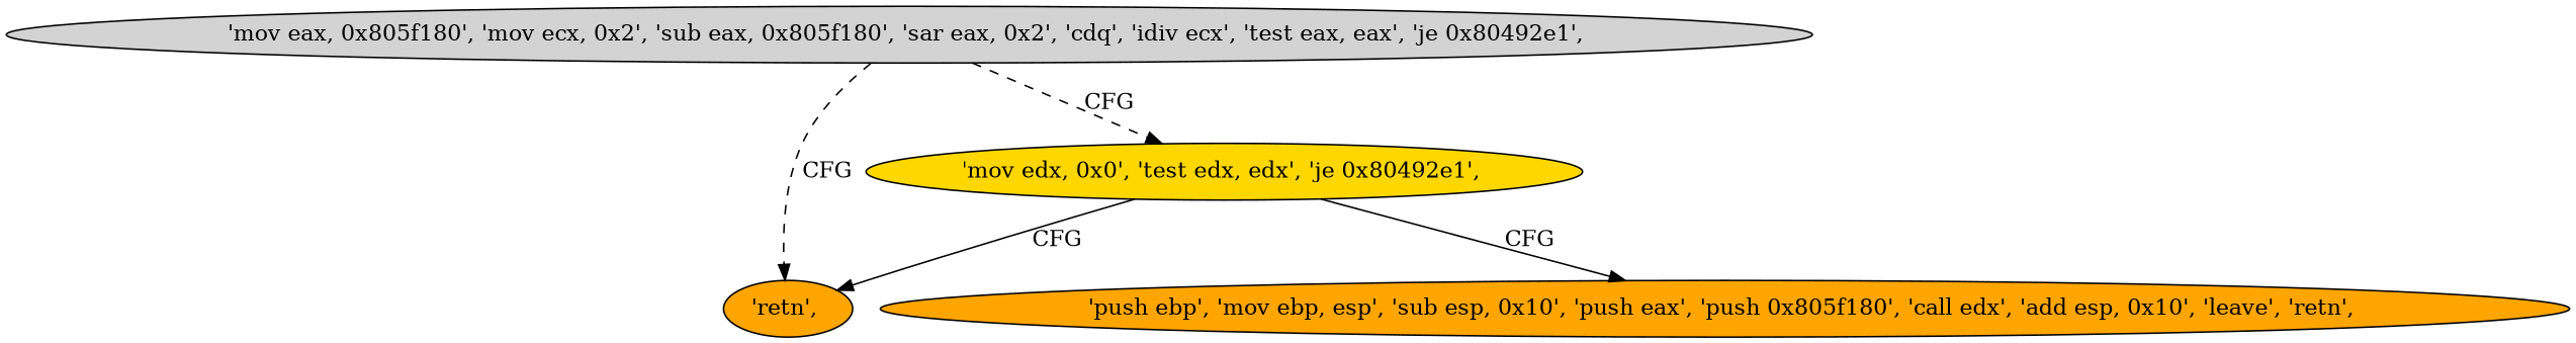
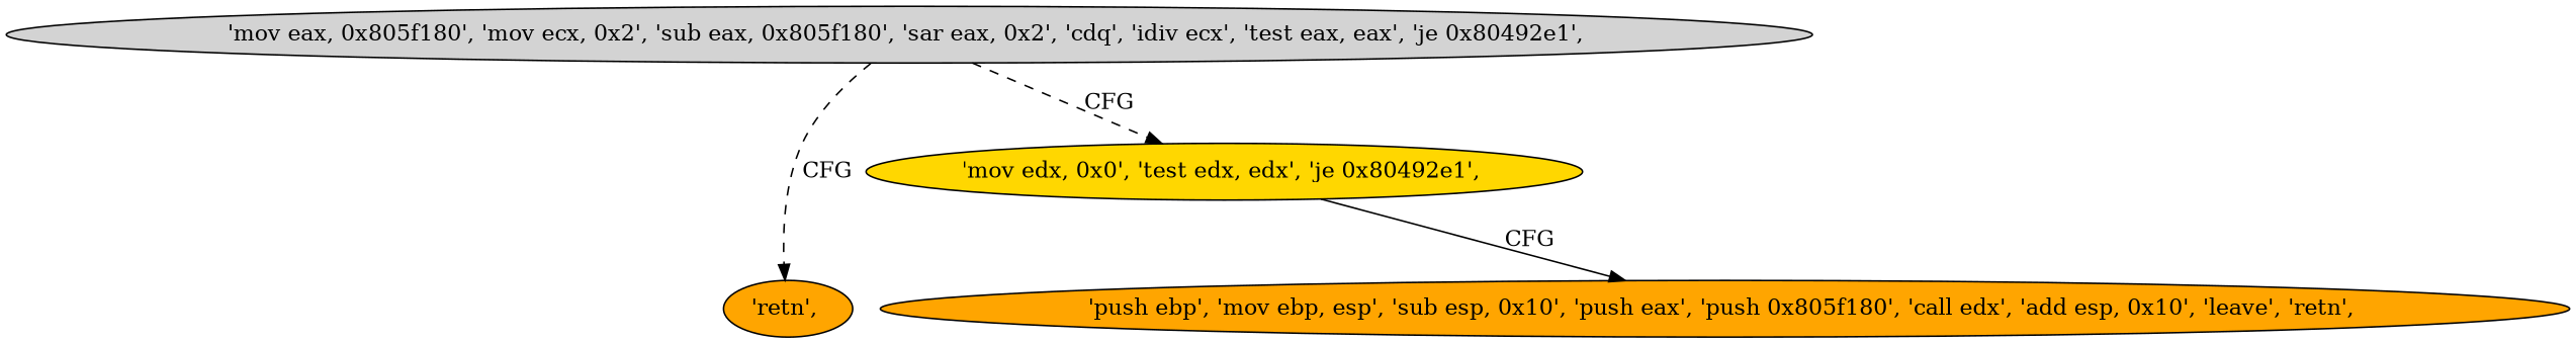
  digraph {
    node [style=filled fillcolor=orange]
    edge [style=dashed]
    n1 [label="'mov eax, 0x805f180', 'mov ecx, 0x2', 'sub eax, 0x805f180', 'sar eax, 0x2', 'cdq', 'idiv ecx', 'test eax, eax', 'je 0x80492e1', " fillcolor=lightgrey]
    n2 [label="'retn', "]
    n3 [label="'mov edx, 0x0', 'test edx, edx', 'je 0x80492e1', " fillcolor=gold]
    n4 [label="'push ebp', 'mov ebp, esp', 'sub esp, 0x10', 'push eax', 'push 0x805f180', 'call edx', 'add esp, 0x10', 'leave', 'retn', "]
    n1 -> n2 [label=CFG]
    n1 -> n3 [label=CFG]
-   n3 -> n2 [label=CFG style=solid]
    n3 -> n4 [label=CFG style=solid]
  }
